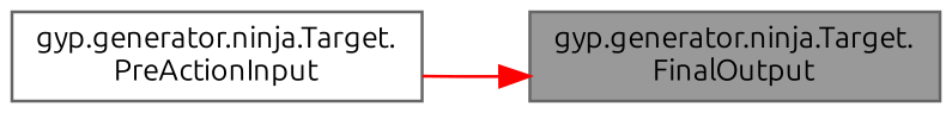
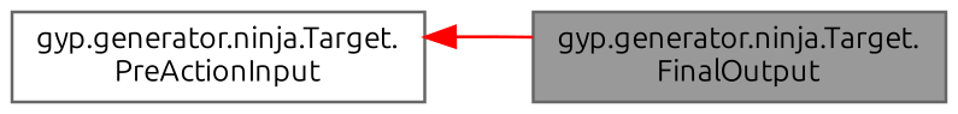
  digraph {
    rankdir=RL
    fontname=Ubuntu
    node [fontname=Ubuntu fontsize=10 shape=box style=filled]
    n1 [color=gray40 fillcolor=grey60 fontcolor=black height=0.2 label="gyp.generator.ninja.Target.\lFinalOutput" width=0.4]
    n2 [color=grey40 fillcolor=white height=0.2 label="gyp.generator.ninja.Target.\lPreActionInput" width=0.4]
-   n1 -> n2 [color=red dir=back fontname=Ubuntu fontsize=10 labelfontname=Helvetica labelfontsize=10 style=solid]
+   n2 -> n1 [color=red dir=back fontname=Ubuntu fontsize=10 labelfontname=Helvetica labelfontsize=10 style=solid]
  }
